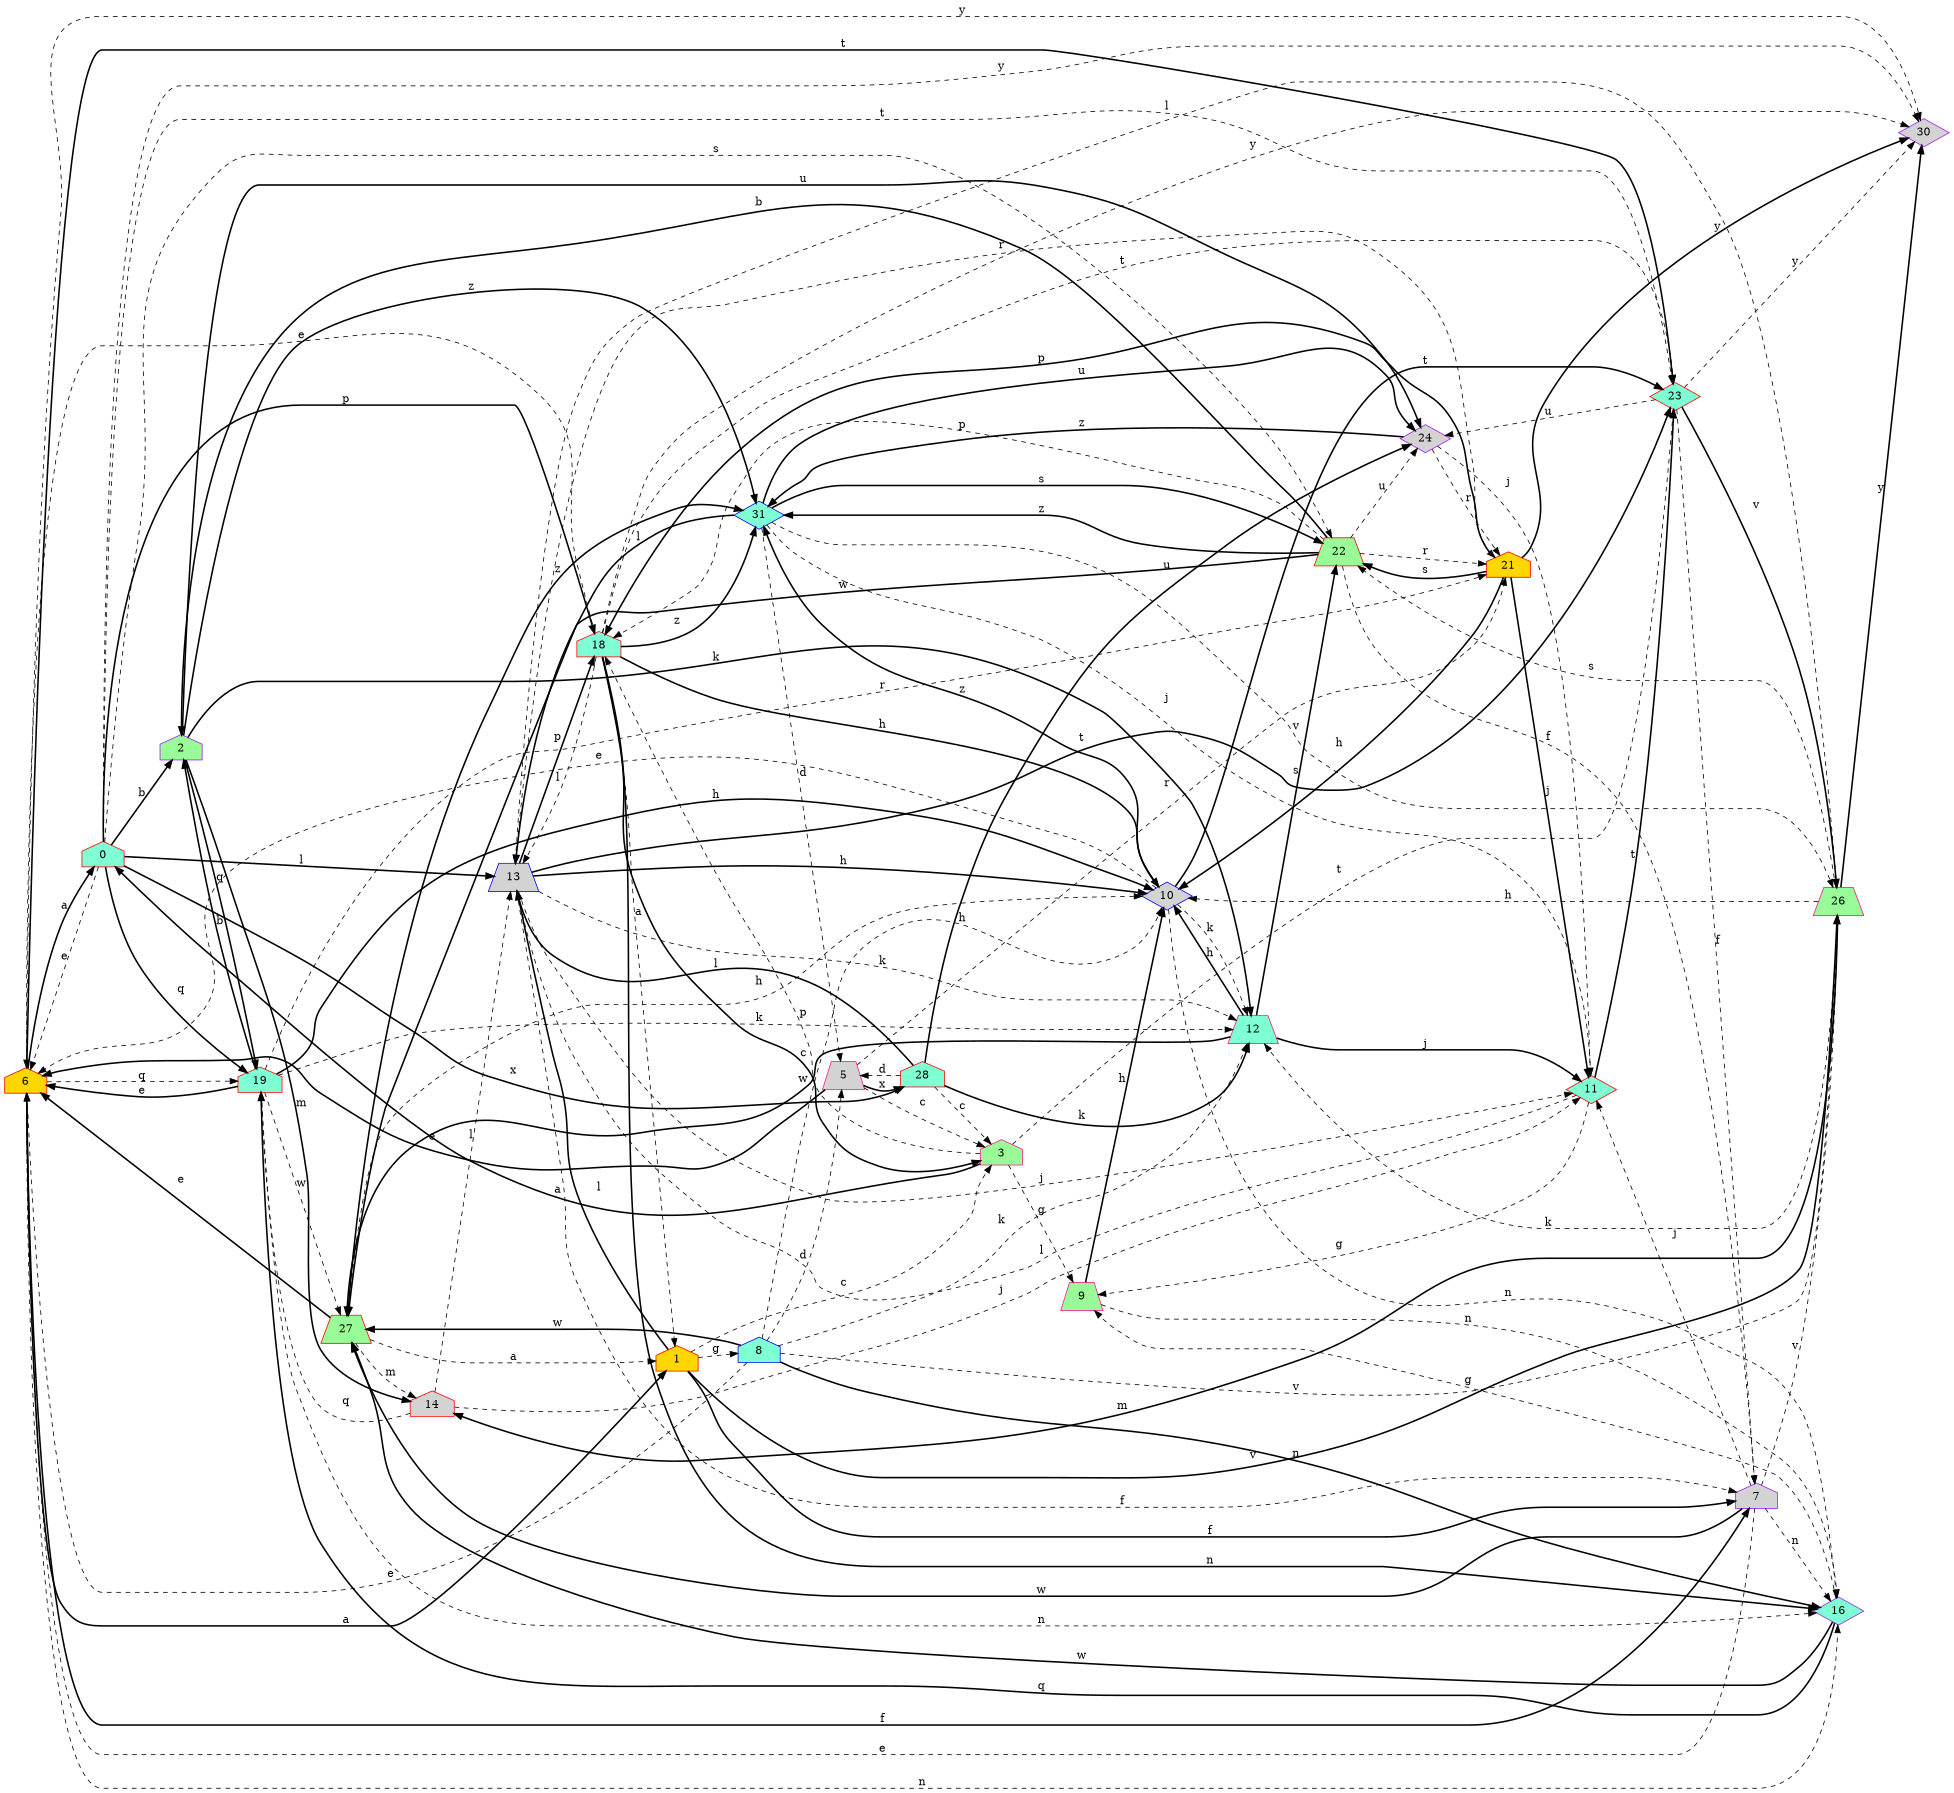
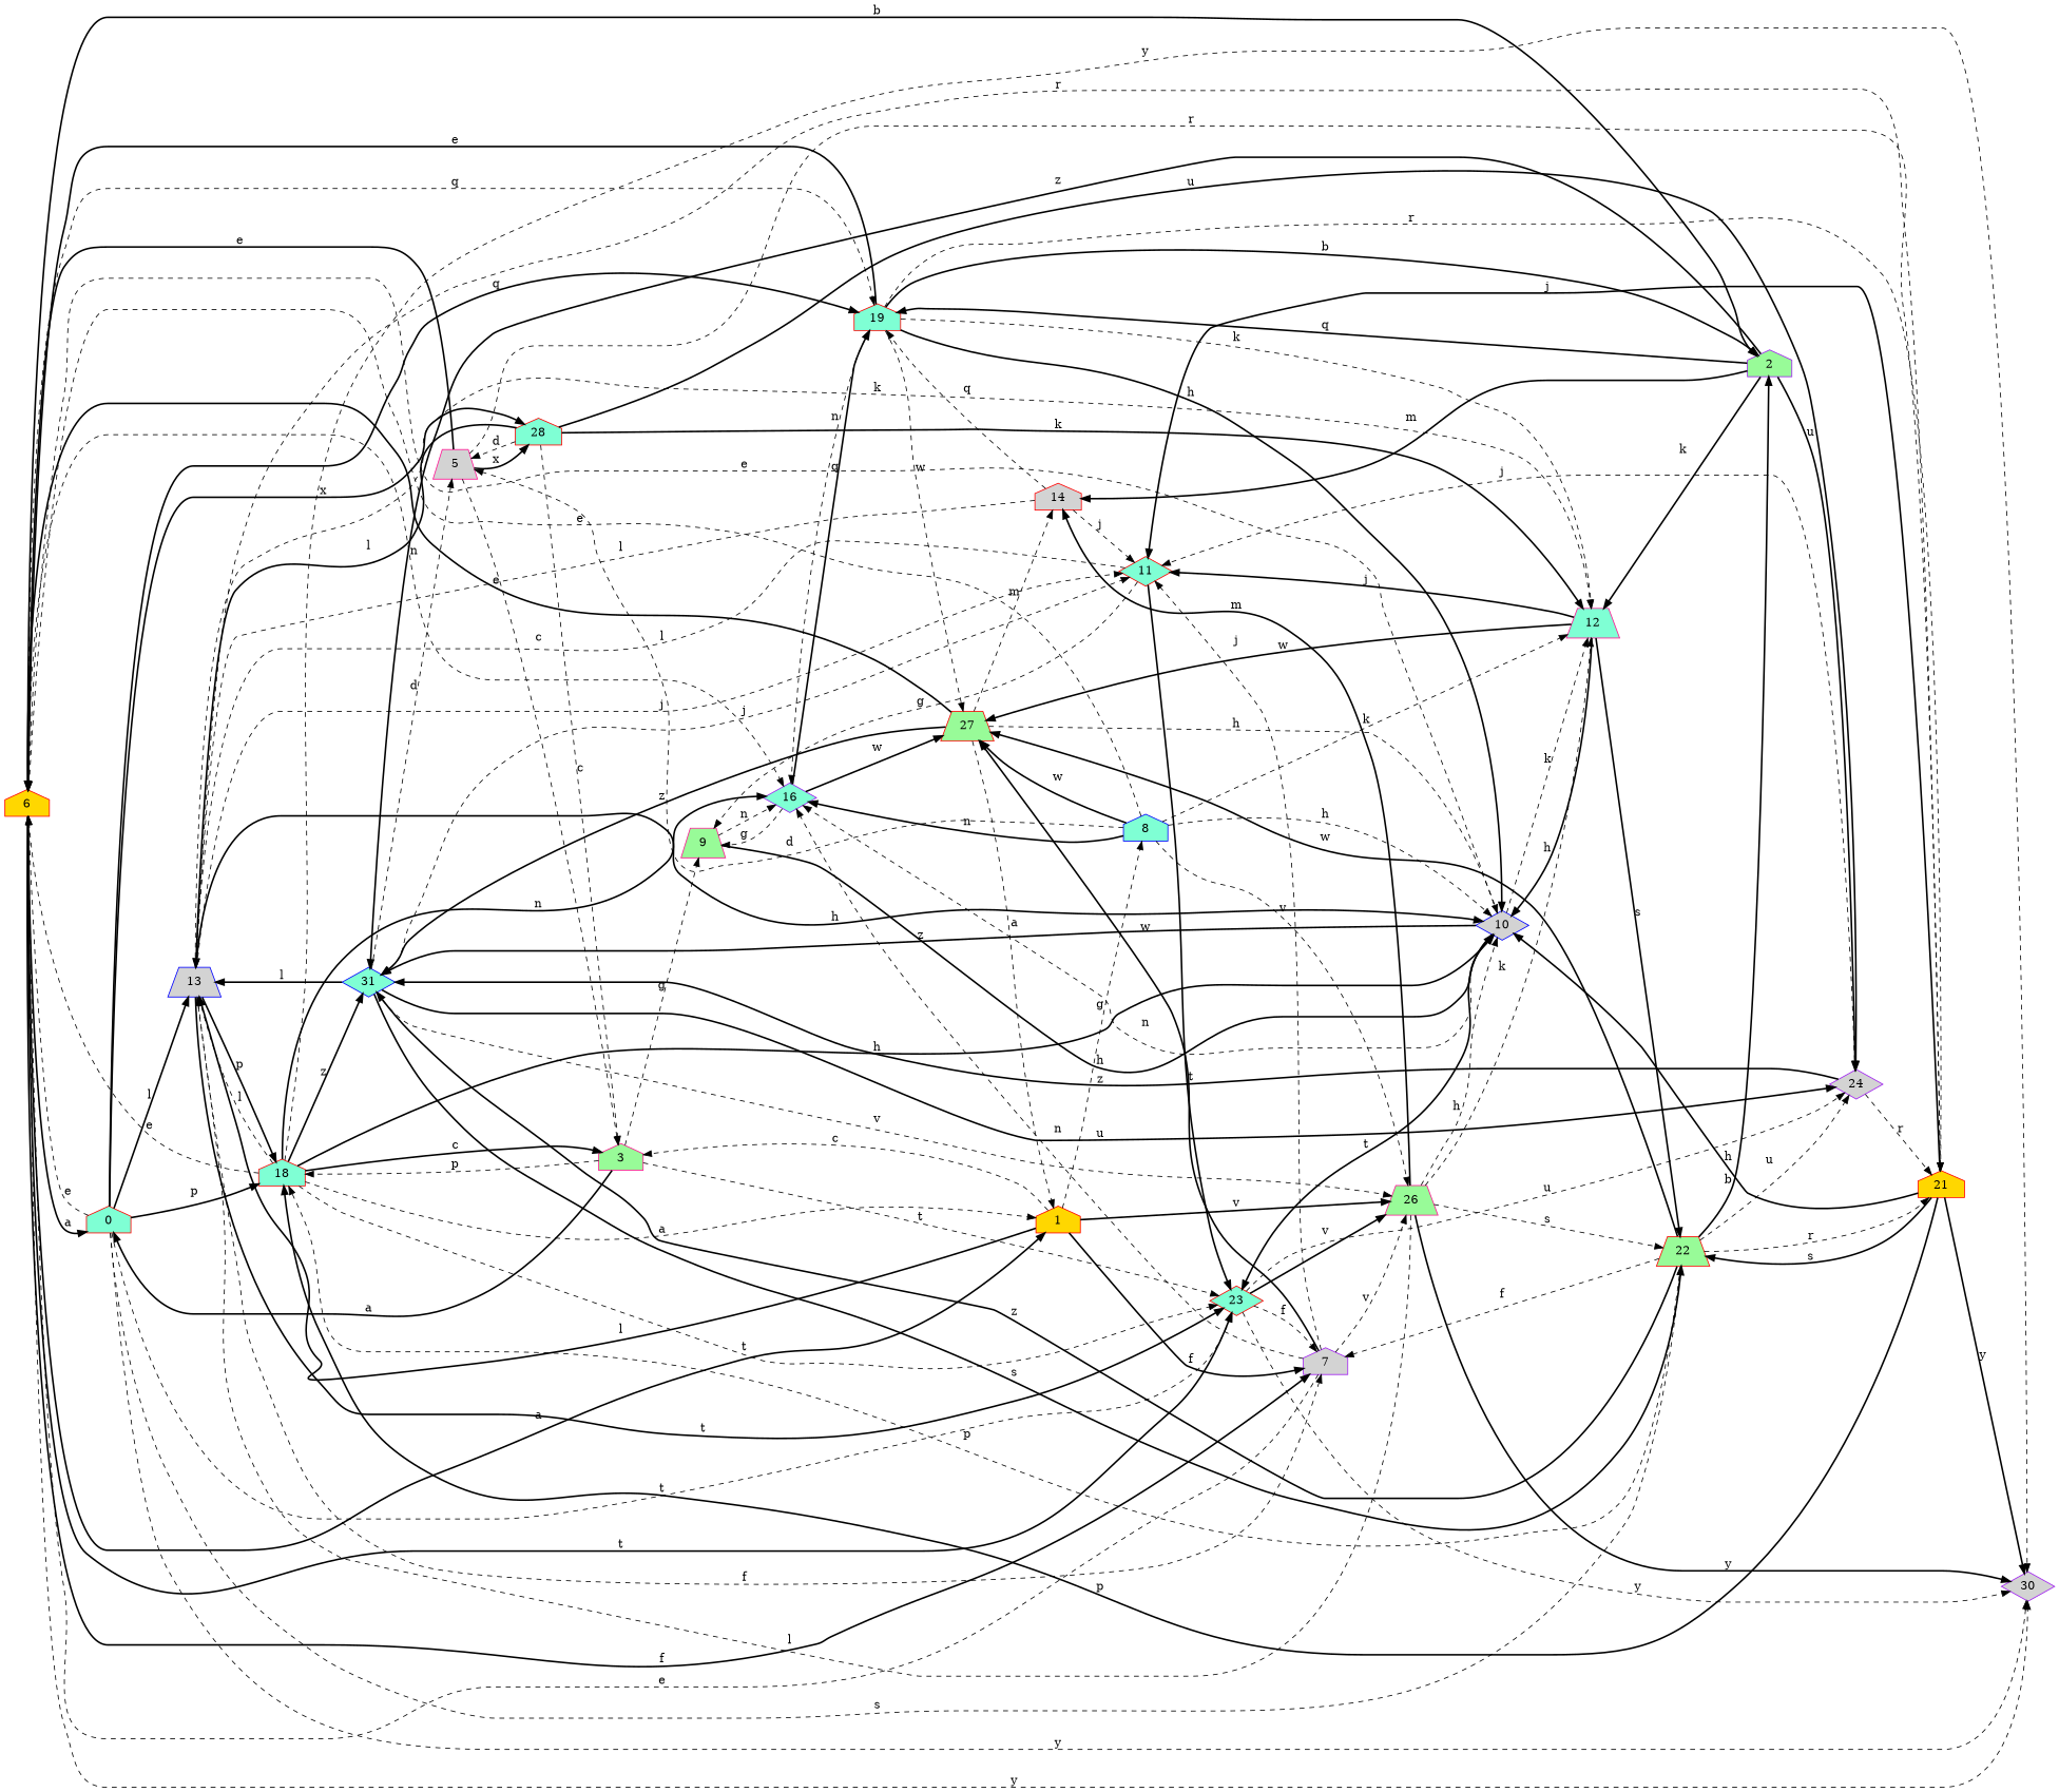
  strict digraph {
    rankdir=LR
    node [color=red fillcolor=aquamarine shape=house style=filled]
    edge [style=dashed]
    6 [fillcolor=gold]
    0
    13 [color=blue fillcolor=lightgrey shape=trapezium]
    18
    19
    22 [fillcolor=palegreen shape=trapezium]
    23 [shape=diamond]
    28
    30 [color=purple fillcolor=lightgrey shape=diamond]
    1 [fillcolor=gold]
    7 [color=purple fillcolor=lightgrey]
    2 [color=purple fillcolor=palegreen]
    16 [color=purple shape=diamond]
    12 [color=deeppink shape=trapezium]
    21 [fillcolor=gold]
    11 [shape=diamond]
    10 [color=blue fillcolor=lightgrey shape=diamond]
    3 [color=deeppink fillcolor=palegreen]
    31 [color=blue shape=diamond]
    27 [fillcolor=palegreen shape=trapezium]
    24 [color=purple fillcolor=lightgrey shape=diamond]
    26 [color=deeppink fillcolor=palegreen shape=trapezium]
    5 [color=deeppink fillcolor=lightgrey shape=trapezium]
    8 [color=blue]
    9 [color=deeppink fillcolor=palegreen shape=trapezium]
    14 [fillcolor=lightgrey]
    6 -> 0 [label=a style=bold]
    6 -> 19 [label=q]
    6 -> 23 [label=t style=bold]
    6 -> 30 [label=y]
    6 -> 1 [label=a style=bold]
    6 -> 7 [label=f style=bold]
-   0 -> 2 [label=b style=bold]
+   6 -> 2 [label=b style=bold]
    6 -> 16 [label=n]
    0 -> 6 [label=e]
    0 -> 13 [label=l style=bold]
    0 -> 18 [label=p style=bold]
    0 -> 19 [label=q style=bold]
    0 -> 22 [label=s]
    0 -> 23 [label=t]
    0 -> 28 [label=x style=bold]
    0 -> 30 [label=y]
    13 -> 18 [label=p style=bold]
    13 -> 23 [label=t style=bold]
    13 -> 7 [label=f]
    13 -> 12 [label=k]
    13 -> 21 [label=r]
    13 -> 11 [label=j]
    13 -> 10 [label=h style=bold]
    18 -> 6 [label=e]
    18 -> 13 [label=l]
    18 -> 23 [label=t]
    18 -> 30 [label=y]
    18 -> 1 [label=a]
    18 -> 16 [label=n style=bold]
    18 -> 10 [label=h style=bold]
    18 -> 3 [label=c style=bold]
    18 -> 31 [label=z style=bold]
    19 -> 6 [label=e style=bold]
    19 -> 2 [label=b style=bold]
    19 -> 16 [label=n]
    19 -> 12 [label=k]
    19 -> 21 [label=r]
    19 -> 10 [label=h style=bold]
    19 -> 27 [label=w]
    22 -> 18 [label=p]
    22 -> 7 [label=f]
    22 -> 2 [label=b style=bold]
    22 -> 21 [label=r]
    22 -> 31 [label=z style=bold]
    22 -> 27 [label=w style=bold]
    22 -> 24 [label=u]
    23 -> 30 [label=y]
    23 -> 7 [label=f]
    23 -> 24 [label=u]
    23 -> 26 [label=v style=bold]
    28 -> 13 [label=l style=bold]
    28 -> 12 [label=k style=bold]
    28 -> 3 [label=c]
    28 -> 24 [label=u style=bold]
    28 -> 5 [label=d]
    1 -> 13 [label=l style=bold]
    1 -> 7 [label=f style=bold]
    1 -> 3 [label=c]
    1 -> 26 [label=v style=bold]
    1 -> 8 [label=g]
    7 -> 6 [label=e]
    7 -> 16 [label=n]
    7 -> 11 [label=j]
    7 -> 27 [label=w style=bold]
    7 -> 26 [label=v]
    2 -> 19 [label=q style=bold]
    2 -> 12 [label=k style=bold]
    2 -> 31 [label=z style=bold]
    2 -> 24 [label=u style=bold]
    2 -> 14 [label=m style=bold]
    16 -> 19 [label=q style=bold]
    16 -> 27 [label=w style=bold]
    16 -> 9 [label=g]
    12 -> 22 [label=s style=bold]
    12 -> 11 [label=j style=bold]
    12 -> 10 [label=h style=bold]
    12 -> 27 [label=w style=bold]
    21 -> 18 [label=p style=bold]
    21 -> 22 [label=s style=bold]
    21 -> 30 [label=y style=bold]
    21 -> 11 [label=j style=bold]
    21 -> 10 [label=h style=bold]
    11 -> 13 [label=l]
    11 -> 23 [label=t style=bold]
    11 -> 9 [label=g]
    10 -> 6 [label=e]
    10 -> 23 [label=t style=bold]
    10 -> 16 [label=n]
    10 -> 12 [label=k]
    10 -> 31 [label=z style=bold]
    3 -> 0 [label=a style=bold]
    3 -> 18 [label=p]
    3 -> 23 [label=t]
    3 -> 9 [label=g]
    31 -> 13 [label=l style=bold]
    31 -> 22 [label=s style=bold]
    31 -> 11 [label=j]
    31 -> 24 [label=u style=bold]
    31 -> 26 [label=v]
    31 -> 5 [label=d]
    27 -> 6 [label=e style=bold]
    27 -> 1 [label=a]
    27 -> 10 [label=h]
    27 -> 31 [label=z style=bold]
    27 -> 14 [label=m]
    24 -> 21 [label=r]
    24 -> 11 [label=j]
    24 -> 31 [label=z style=bold]
    26 -> 13 [label=l]
    26 -> 22 [label=s]
    26 -> 30 [label=y style=bold]
    26 -> 12 [label=k]
    26 -> 10 [label=h]
    26 -> 14 [label=m style=bold]
    5 -> 6 [label=e style=bold]
    5 -> 28 [label=x style=bold]
    5 -> 21 [label=r]
    5 -> 3 [label=c]
    8 -> 6 [label=e]
    8 -> 16 [label=n style=bold]
    8 -> 12 [label=k]
    8 -> 10 [label=h]
    8 -> 27 [label=w style=bold]
    8 -> 26 [label=v]
    8 -> 5 [label=d]
    9 -> 16 [label=n]
    9 -> 10 [label=h style=bold]
    14 -> 13 [label=l]
    14 -> 19 [label=q]
    14 -> 11 [label=j]
  }
